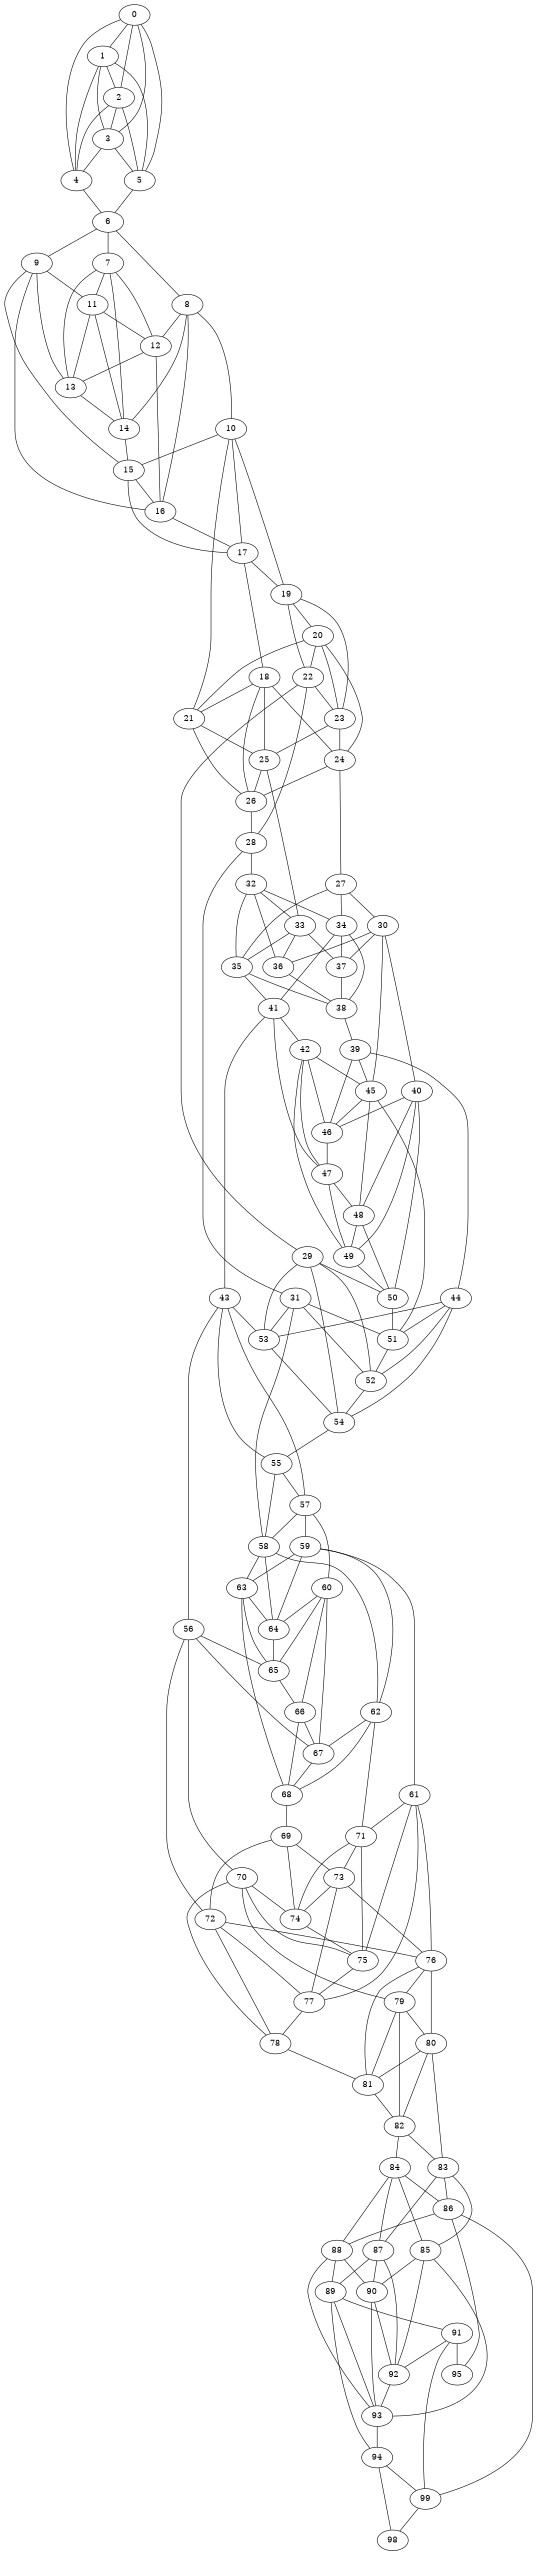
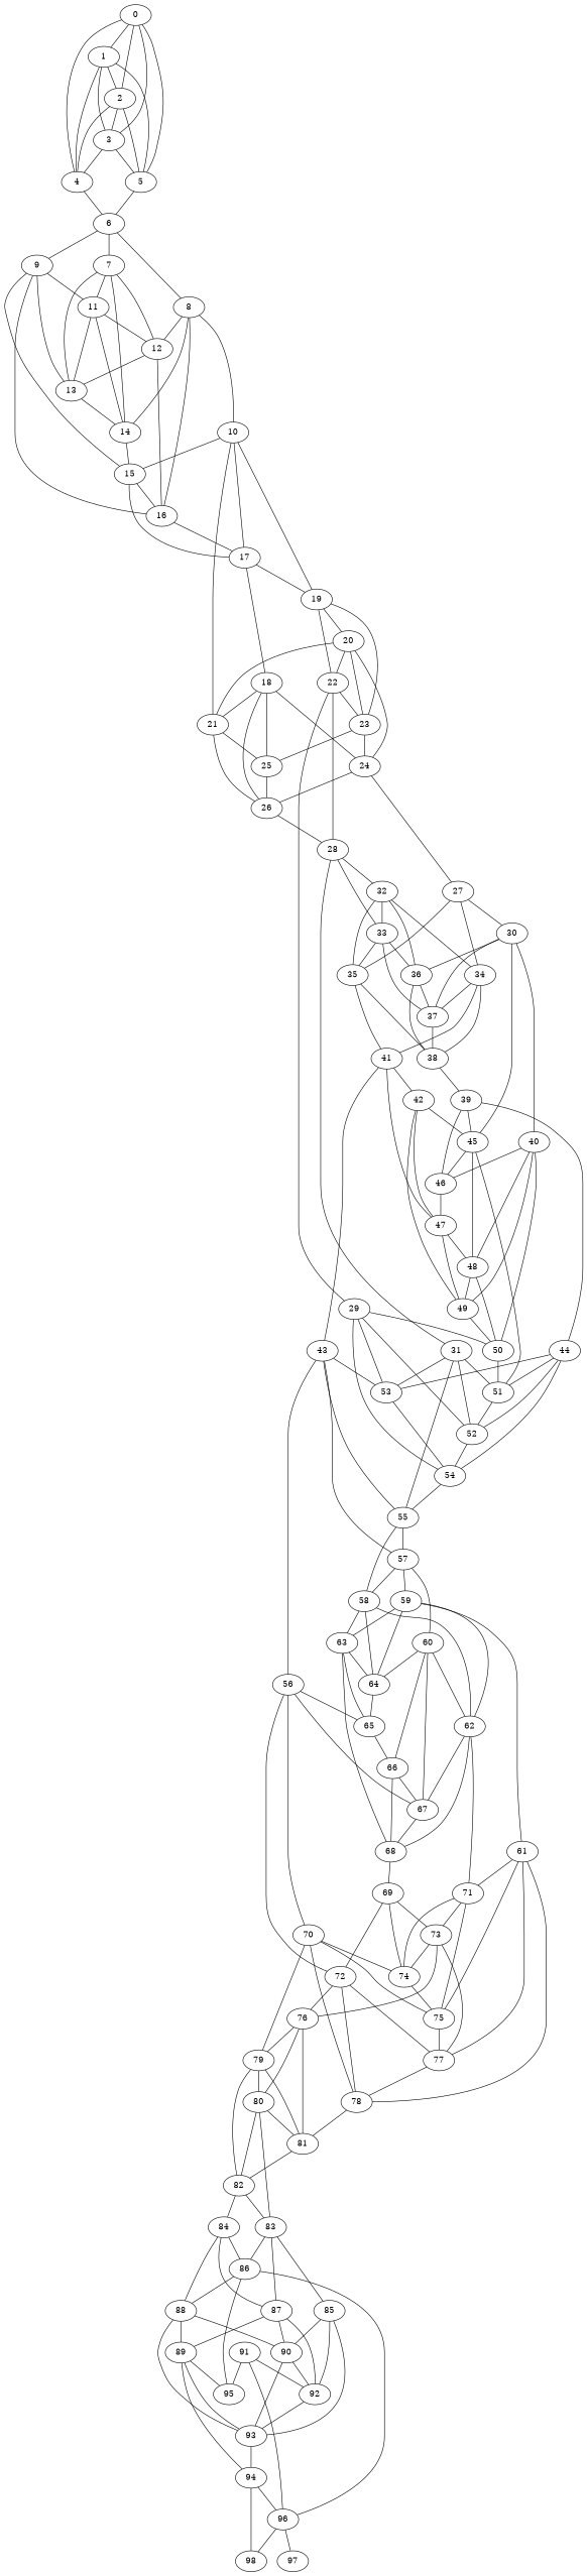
  graph {
    0
    1
    2
    3
    4
    5
    6
    7
    8
    9
    11
    12
    13
    14
    10
    16
    15
    17
    19
    21
    18
    20
    22
    23
    25
    26
    24
    27
    28
    29
    31
    32
    33
    50
    52
    53
    54
    30
    34
    35
    36
    37
    40
    45
    38
    41
    51
    55
    39
    44
    46
    48
    49
    57
    58
    42
    43
    47
    56
    65
    67
    70
    72
    59
    60
    62
    63
    64
    66
    68
    75
    78
    74
    79
    77
    76
    61
    71
    73
    81
    69
    80
    82
    83
    84
    85
    86
    87
    88
    90
    92
    93
    95
-   96 [label=99]
+   96
    89
    94
    98
+   97
    91
    0 -- 1
    0 -- 2
    0 -- 3
    0 -- 4
    0 -- 5
    1 -- 2
    1 -- 3
    1 -- 4
    1 -- 5
    2 -- 3
    2 -- 4
    2 -- 5
    3 -- 4
    3 -- 5
    4 -- 6
    5 -- 6
    6 -- 7
    6 -- 8
    6 -- 9
    7 -- 11
    7 -- 12
    7 -- 13
    7 -- 14
    8 -- 12
    8 -- 14
    8 -- 10
    8 -- 16
    9 -- 11
    9 -- 13
    9 -- 16
    9 -- 15
    11 -- 12
    11 -- 13
    11 -- 14
    12 -- 13
    12 -- 16
    13 -- 14
    14 -- 15
    10 -- 15
    10 -- 17
    10 -- 19
    10 -- 21
    16 -- 17
    15 -- 16
    15 -- 17
    17 -- 19
    17 -- 18
    19 -- 20
    19 -- 22
    19 -- 23
    21 -- 25
    21 -- 26
    18 -- 21
    18 -- 25
    18 -- 26
    18 -- 24
    20 -- 21
    20 -- 22
    20 -- 23
    20 -- 24
    22 -- 23
    22 -- 28
    22 -- 29
    23 -- 25
    23 -- 24
    25 -- 26
    26 -- 28
    24 -- 26
    24 -- 27
    27 -- 30
    27 -- 34
    27 -- 35
    28 -- 31
    28 -- 32
-   25 -- 33
+   28 -- 33
    29 -- 50
    29 -- 52
    29 -- 53
    29 -- 54
    31 -- 52
    31 -- 53
    31 -- 51
-   31 -- 58
+   31 -- 55
    32 -- 33
    32 -- 34
    32 -- 35
    32 -- 36
    33 -- 35
    33 -- 36
    33 -- 37
    50 -- 51
    52 -- 54
    53 -- 54
    54 -- 55
    30 -- 36
    30 -- 37
    30 -- 40
    30 -- 45
    34 -- 37
    34 -- 38
    34 -- 41
    35 -- 38
    35 -- 41
+   36 -- 37
    36 -- 38
    37 -- 38
    40 -- 50
    40 -- 46
    40 -- 48
    40 -- 49
    45 -- 51
    45 -- 46
    45 -- 48
    38 -- 39
    41 -- 42
    41 -- 43
    41 -- 47
    51 -- 52
    55 -- 57
    55 -- 58
    39 -- 45
    39 -- 44
    39 -- 46
    44 -- 52
    44 -- 53
    44 -- 54
    44 -- 51
    46 -- 47
    48 -- 50
    48 -- 49
    49 -- 50
    57 -- 58
    57 -- 59
    57 -- 60
    58 -- 62
    58 -- 63
    58 -- 64
    42 -- 45
-   42 -- 46
    42 -- 49
    42 -- 47
    43 -- 53
    43 -- 55
    43 -- 57
    43 -- 56
    47 -- 48
    47 -- 49
    56 -- 65
    56 -- 67
    56 -- 70
    56 -- 72
    65 -- 66
    67 -- 68
    70 -- 75
    70 -- 78
    70 -- 74
    70 -- 79
    72 -- 78
    72 -- 77
    72 -- 76
    59 -- 62
    59 -- 63
    59 -- 64
    59 -- 61
-   60 -- 65
+   60 -- 62
    60 -- 67
    60 -- 64
    60 -- 66
    62 -- 67
    62 -- 68
    62 -- 71
    63 -- 65
    63 -- 64
    63 -- 68
    64 -- 65
    66 -- 67
    66 -- 68
    68 -- 69
    75 -- 77
    78 -- 81
    74 -- 75
    79 -- 81
    79 -- 80
    79 -- 82
    77 -- 78
    76 -- 79
    76 -- 81
    76 -- 80
    61 -- 75
-   61 -- 76
+   61 -- 78
    61 -- 77
    61 -- 71
    71 -- 75
    71 -- 74
    71 -- 73
    73 -- 74
    73 -- 77
    73 -- 76
    81 -- 82
    69 -- 72
    69 -- 74
    69 -- 73
    80 -- 81
    80 -- 82
    80 -- 83
    82 -- 83
    82 -- 84
    83 -- 85
    83 -- 86
    83 -- 87
-   84 -- 85
    84 -- 86
    84 -- 87
    84 -- 88
    85 -- 90
    85 -- 92
    85 -- 93
    86 -- 88
    86 -- 95
    86 -- 96
    87 -- 90
    87 -- 92
    87 -- 89
    88 -- 90
    88 -- 93
    88 -- 89
    90 -- 92
    90 -- 93
    92 -- 93
    93 -- 94
    96 -- 98
+   96 -- 97
    89 -- 93
    89 -- 94
-   89 -- 91
+   89 -- 95
    94 -- 96
    94 -- 98
    91 -- 92
    91 -- 95
    91 -- 96
  }
